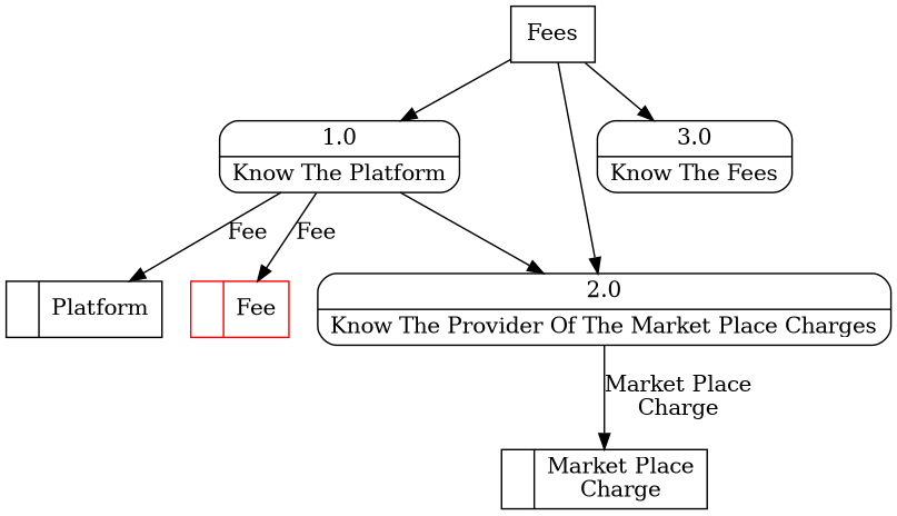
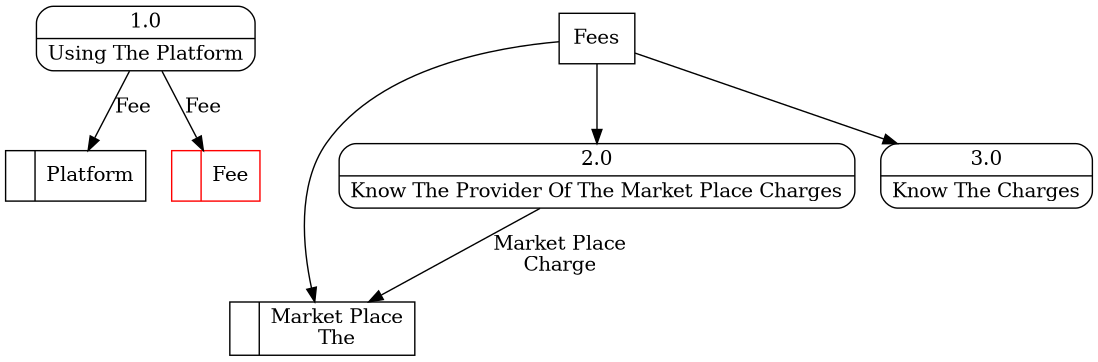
  digraph {
    node [shape=record]
    n1 [label="<f0>  |<f1> Platform "]
    n2 [color=red label="<f0>  |<f1> Fee "]
-   n3 [label="<f0>  |<f1> Market Place\nCharge "]
+   n3 [label="<f0>  |<f1> Market Place\nThe "]
    n4 [label=Fees shape=box]
-   n5 [label="{<f0> 1.0|<f1> Know The Platform }" shape=Mrecord]
+   n5 [label="{<f0> 1.0|<f1> Using The Platform }" shape=Mrecord]
    n6 [label="{<f0> 2.0|<f1> Know The Provider Of The Market Place Charges }" shape=Mrecord]
-   n7 [label="{<f0> 3.0|<f1> Know The Fees }" shape=Mrecord]
-   n4 -> n5
+   n7 [label="{<f0> 3.0|<f1> Know The Charges }" shape=Mrecord]
+   n4 -> n3
    n4 -> n6
    n4 -> n7
    n5 -> n1 [label=Fee]
    n5 -> n2 [label=Fee]
-   n5 -> n6
    n6 -> n3 [label="Market Place\nCharge"]
  }
